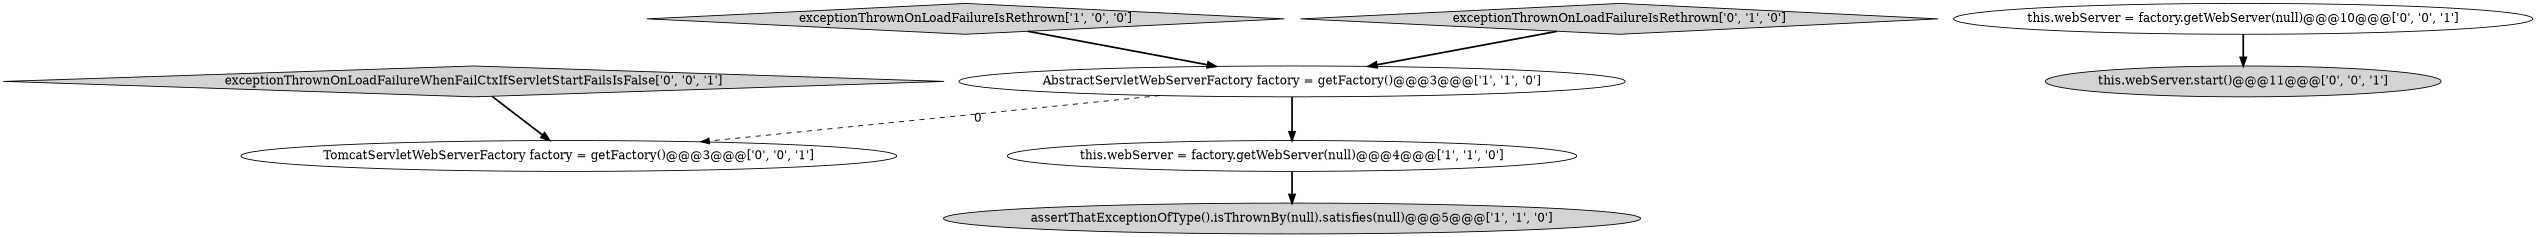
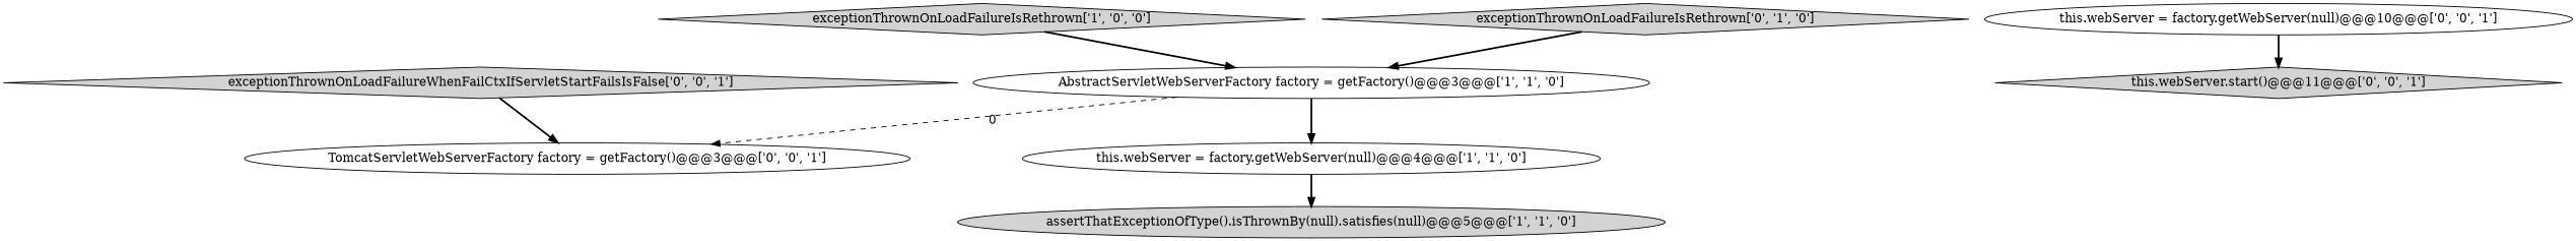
  digraph {
    node [fillcolor=lightgray shape=ellipse style=filled]
    edge [style=bold]
    n1 [label="exceptionThrownOnLoadFailureWhenFailCtxIfServletStartFailsIsFalse['0', '0', '1']" shape=diamond]
    n2 [fillcolor=white label="TomcatServletWebServerFactory factory = getFactory()@@@3@@@['0', '0', '1']"]
    n3 [fillcolor=white label="AbstractServletWebServerFactory factory = getFactory()@@@3@@@['1', '1', '0']"]
    n4 [fillcolor=white label="this.webServer = factory.getWebServer(null)@@@4@@@['1', '1', '0']"]
    n5 [label="assertThatExceptionOfType().isThrownBy(null).satisfies(null)@@@5@@@['1', '1', '0']"]
    n6 [label="exceptionThrownOnLoadFailureIsRethrown['1', '0', '0']" shape=diamond]
    n7 [fillcolor=white label="this.webServer = factory.getWebServer(null)@@@10@@@['0', '0', '1']"]
-   n8 [label="this.webServer.start()@@@11@@@['0', '0', '1']"]
+   n8 [label="this.webServer.start()@@@11@@@['0', '0', '1']" shape=diamond]
    n9 [label="exceptionThrownOnLoadFailureIsRethrown['0', '1', '0']" shape=diamond]
    n1 -> n2
    n3 -> n2 [label=0 style=dashed]
    n3 -> n4
    n4 -> n5
    n6 -> n3
    n7 -> n8
    n9 -> n3
  }
